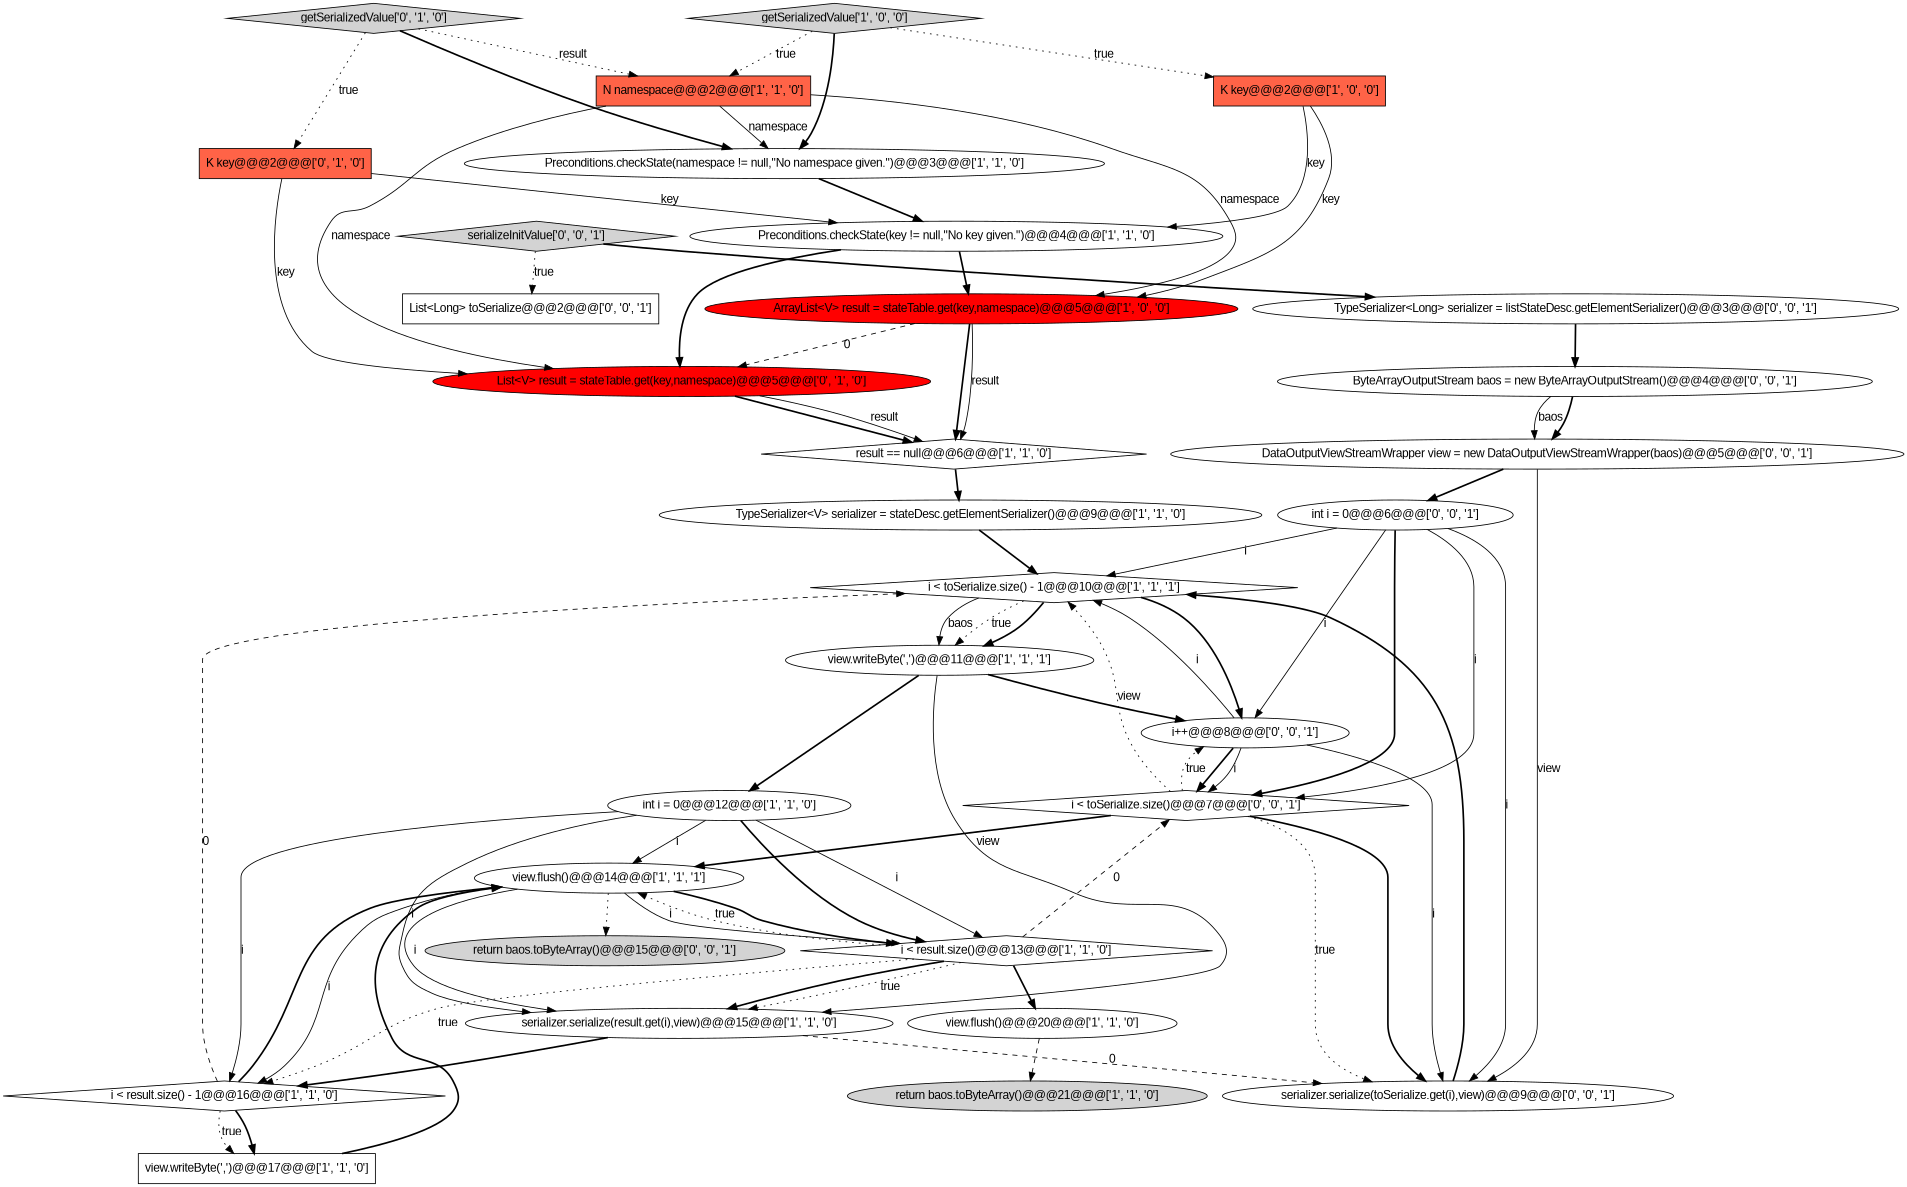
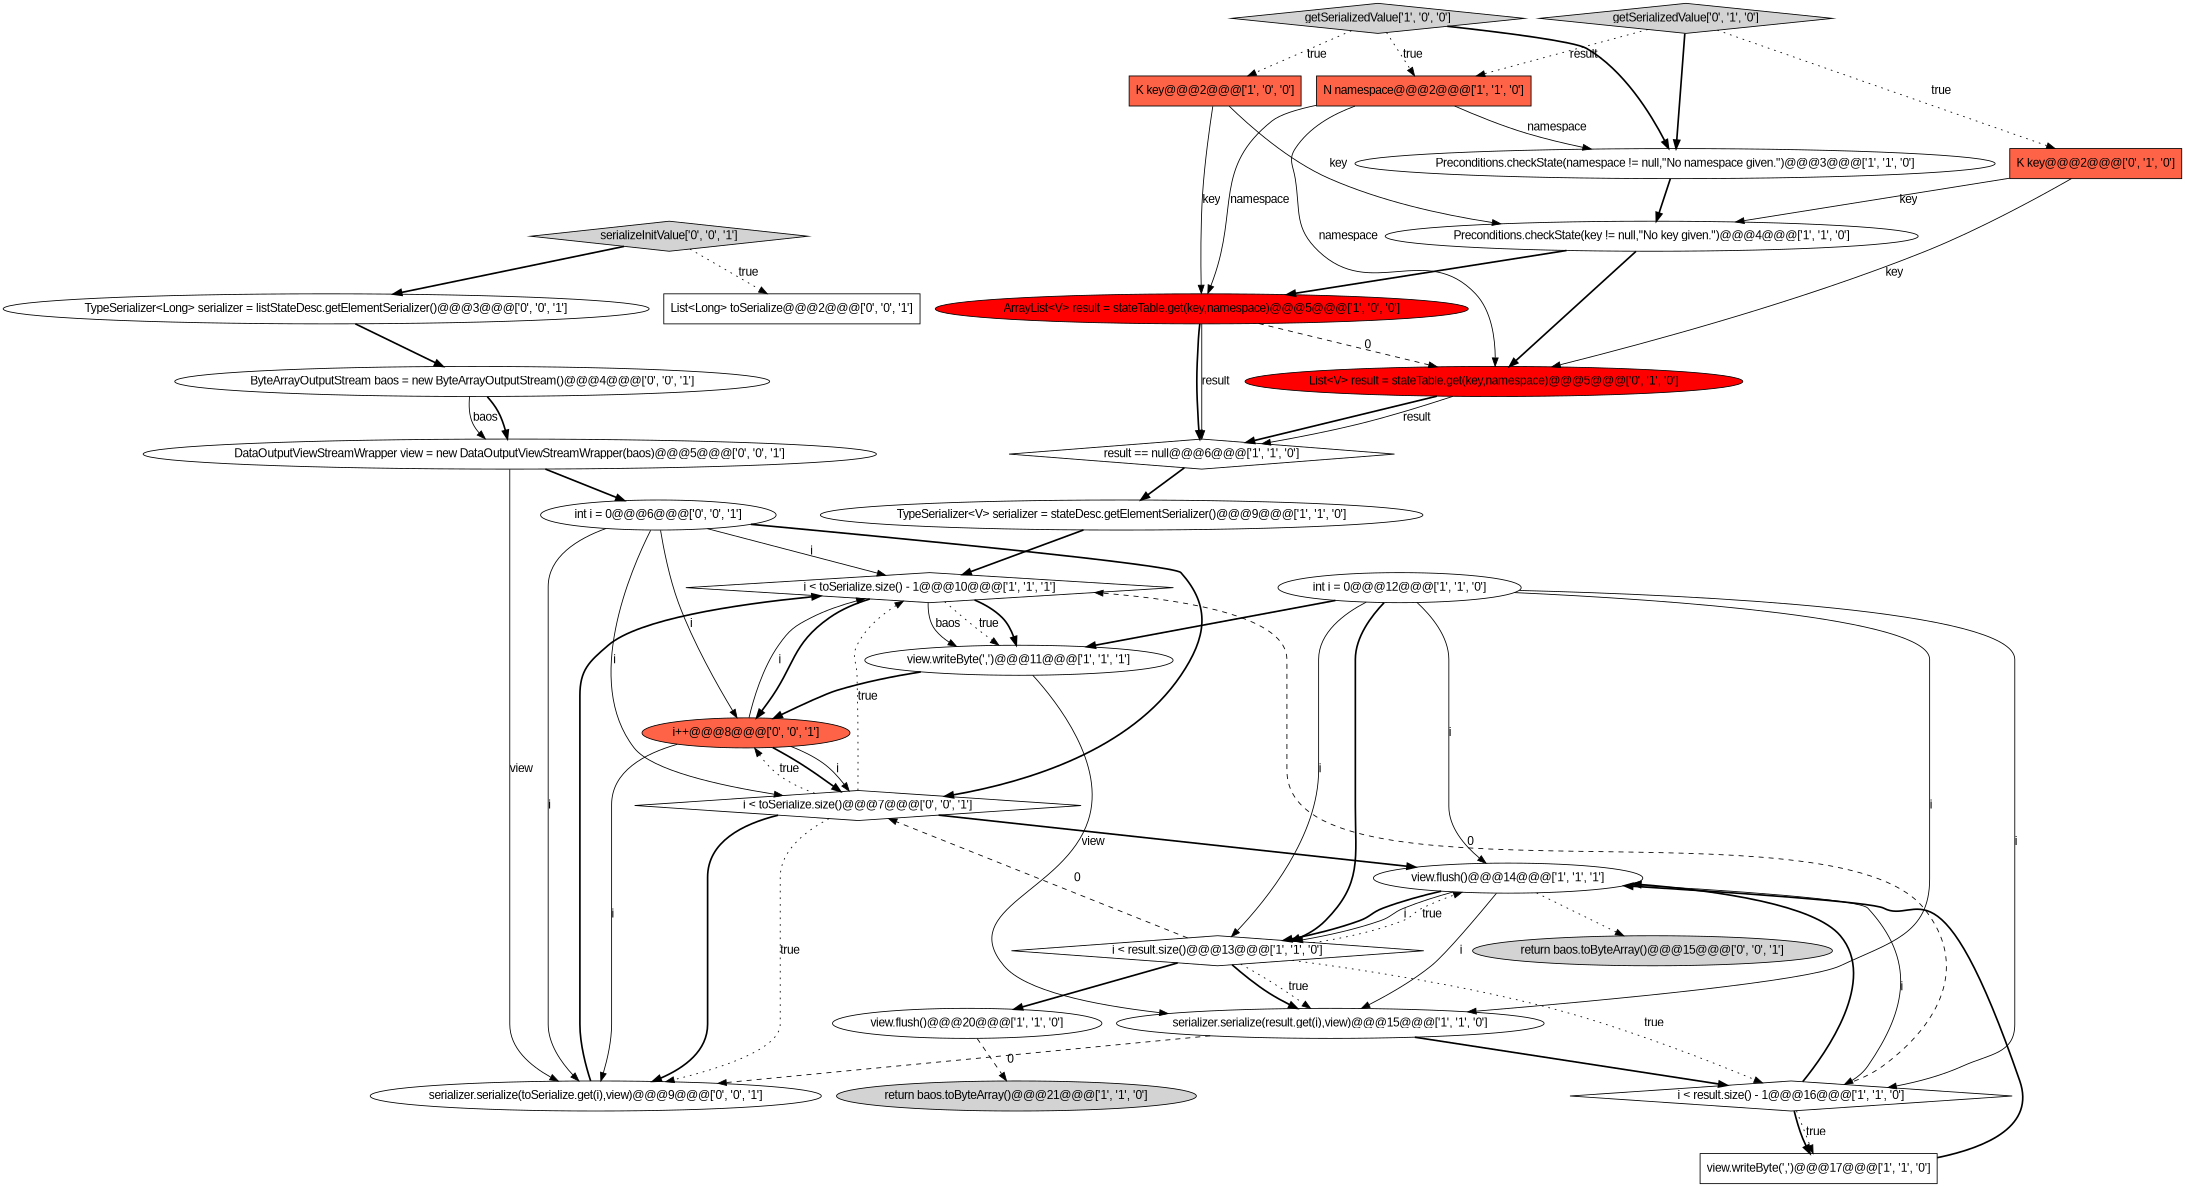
  digraph {
    fontname="Liberation Sans"
    node [fillcolor=white fontname="Liberation Sans" shape=ellipse style=filled]
    edge [fontname="Liberation Sans" style=bold]
    n1 [fillcolor=tomato label="K key@@@2@@@['1', '0', '0']" shape=box]
    n2 [fillcolor=red label="ArrayList<V> result = stateTable.get(key,namespace)@@@5@@@['1', '0', '0']"]
    n3 [label="Preconditions.checkState(key != null,\"No key given.\")@@@4@@@['1', '1', '0']"]
    n4 [label="result == null@@@6@@@['1', '1', '0']" shape=diamond]
    n5 [fillcolor=red label="List<V> result = stateTable.get(key,namespace)@@@5@@@['0', '1', '0']"]
    n6 [label="i < result.size()@@@13@@@['1', '1', '0']" shape=diamond]
    n7 [label="view.flush()@@@14@@@['1', '1', '1']"]
    n8 [label="i < result.size() - 1@@@16@@@['1', '1', '0']" shape=diamond]
    n9 [label="i < toSerialize.size()@@@7@@@['0', '0', '1']" shape=diamond]
    n10 [label="view.flush()@@@20@@@['1', '1', '0']"]
    n11 [label="serializer.serialize(result.get(i),view)@@@15@@@['1', '1', '0']"]
    n12 [fillcolor=lightgray label="return baos.toByteArray()@@@15@@@['0', '0', '1']"]
    n13 [label="view.writeByte(',')@@@17@@@['1', '1', '0']" shape=box]
    n14 [label="i < toSerialize.size() - 1@@@10@@@['1', '1', '1']" shape=diamond]
    n15 [label="serializer.serialize(toSerialize.get(i),view)@@@9@@@['0', '0', '1']"]
-   n16 [label="i++@@@8@@@['0', '0', '1']"]
+   n16 [fillcolor=tomato label="i++@@@8@@@['0', '0', '1']"]
    n17 [fillcolor=lightgray label="return baos.toByteArray()@@@21@@@['1', '1', '0']"]
    n18 [label="TypeSerializer<V> serializer = stateDesc.getElementSerializer()@@@9@@@['1', '1', '0']"]
    n19 [label="view.writeByte(',')@@@11@@@['1', '1', '1']"]
    n20 [label="DataOutputViewStreamWrapper view = new DataOutputViewStreamWrapper(baos)@@@5@@@['0', '0', '1']"]
    n21 [label="int i = 0@@@6@@@['0', '0', '1']"]
    n22 [fillcolor=tomato label="K key@@@2@@@['0', '1', '0']" shape=box]
    n23 [label="Preconditions.checkState(namespace != null,\"No namespace given.\")@@@3@@@['1', '1', '0']"]
    n24 [label="List<Long> toSerialize@@@2@@@['0', '0', '1']" shape=box]
    n25 [label="ByteArrayOutputStream baos = new ByteArrayOutputStream()@@@4@@@['0', '0', '1']"]
    n26 [fillcolor=lightgray label="serializeInitValue['0', '0', '1']" shape=diamond]
    n27 [label="TypeSerializer<Long> serializer = listStateDesc.getElementSerializer()@@@3@@@['0', '0', '1']"]
    n28 [fillcolor=lightgray label="getSerializedValue['1', '0', '0']" shape=diamond]
    n29 [fillcolor=tomato label="N namespace@@@2@@@['1', '1', '0']" shape=box]
    n30 [label="int i = 0@@@12@@@['1', '1', '0']"]
    n31 [fillcolor=lightgray label="getSerializedValue['0', '1', '0']" shape=diamond]
    n1 -> n2 [label=key style=solid]
    n1 -> n3 [label=key style=solid]
    n2 -> n4 [label=result style=solid]
    n2 -> n4
    n2 -> n5 [label=0 style=dashed]
    n3 -> n2
    n3 -> n5
    n4 -> n18
    n5 -> n4
    n5 -> n4 [label=result style=solid]
    n6 -> n7 [label=true style=dotted]
    n6 -> n8 [label=true style=dotted]
    n6 -> n9 [label=0 style=dashed]
    n6 -> n10
    n6 -> n11
    n6 -> n11 [label=true style=dotted]
    n7 -> n6
    n7 -> n6 [label=i style=solid]
    n7 -> n8 [label=i style=solid]
    n7 -> n11 [label=i style=solid]
    n7 -> n12 [style=dotted]
    n8 -> n7
    n8 -> n13
    n8 -> n13 [label=true style=dotted]
    n8 -> n14 [label=0 style=dashed]
    n9 -> n7
-   n9 -> n14 [label=view style=dotted]
+   n9 -> n14 [label=true style=dotted]
    n9 -> n15 [label=true style=dotted]
    n9 -> n15
    n9 -> n16 [label=true style=dotted]
    n10 -> n17 [style=dashed]
    n11 -> n8
    n11 -> n15 [label=0 style=dashed]
    n13 -> n7
    n14 -> n16
    n14 -> n19
    n14 -> n19 [label=baos style=solid]
    n14 -> n19 [label=true style=dotted]
    n15 -> n14
    n16 -> n9 [label=i style=solid]
    n16 -> n9
    n16 -> n14 [label=i style=solid]
    n16 -> n15 [label=i style=solid]
    n18 -> n14
    n19 -> n11 [label=view style=solid]
    n19 -> n16
-   n19 -> n30
+   n30 -> n19
    n20 -> n15 [label=view style=solid]
    n20 -> n21
    n21 -> n9
    n21 -> n9 [label=i style=solid]
    n21 -> n14 [label=i style=solid]
    n21 -> n15 [label=i style=solid]
    n21 -> n16 [label=i style=solid]
    n22 -> n3 [label=key style=solid]
    n22 -> n5 [label=key style=solid]
    n23 -> n3
    n25 -> n20 [label=baos style=solid]
    n25 -> n20
    n26 -> n24 [label=true style=dotted]
    n26 -> n27
    n27 -> n25
    n28 -> n1 [label=true style=dotted]
    n28 -> n23
    n28 -> n29 [label=true style=dotted]
    n29 -> n2 [label=namespace style=solid]
    n29 -> n5 [label=namespace style=solid]
    n29 -> n23 [label=namespace style=solid]
    n30 -> n6
    n30 -> n6 [label=i style=solid]
    n30 -> n7 [label=i style=solid]
    n30 -> n8 [label=i style=solid]
    n30 -> n11 [label=i style=solid]
    n31 -> n22 [label=true style=dotted]
    n31 -> n23
    n31 -> n29 [label=result style=dotted]
  }
